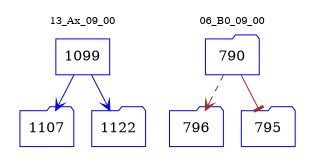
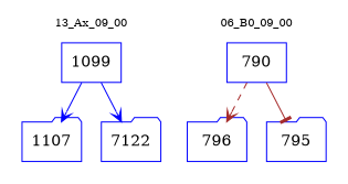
  digraph {
    node [color=blue shape=folder]
    edge [arrowhead=vee color=blue style=solid]
    n1 [label=1099 shape=box]
    n2 [label=1107]
-   n3 [label=1122]
-   n4 [label=790]
+   n3 [label=7122]
+   n4 [label=790 shape=box]
    n5 [label=796]
    n6 [label=795]
    subgraph cluster_1 {
      color=white
      fontsize=10
      label="13_Ax_09_00"
      n1
      n2
      n3
    }
    subgraph cluster_2 {
      color=white
      fontsize=10
      label="06_B0_09_00"
      n4
      n5
      n6
    }
    n1 -> n2
    n1 -> n3
    n4 -> n5 [color=brown style=dashed]
    n4 -> n6 [arrowhead=tee color=brown]
  }
